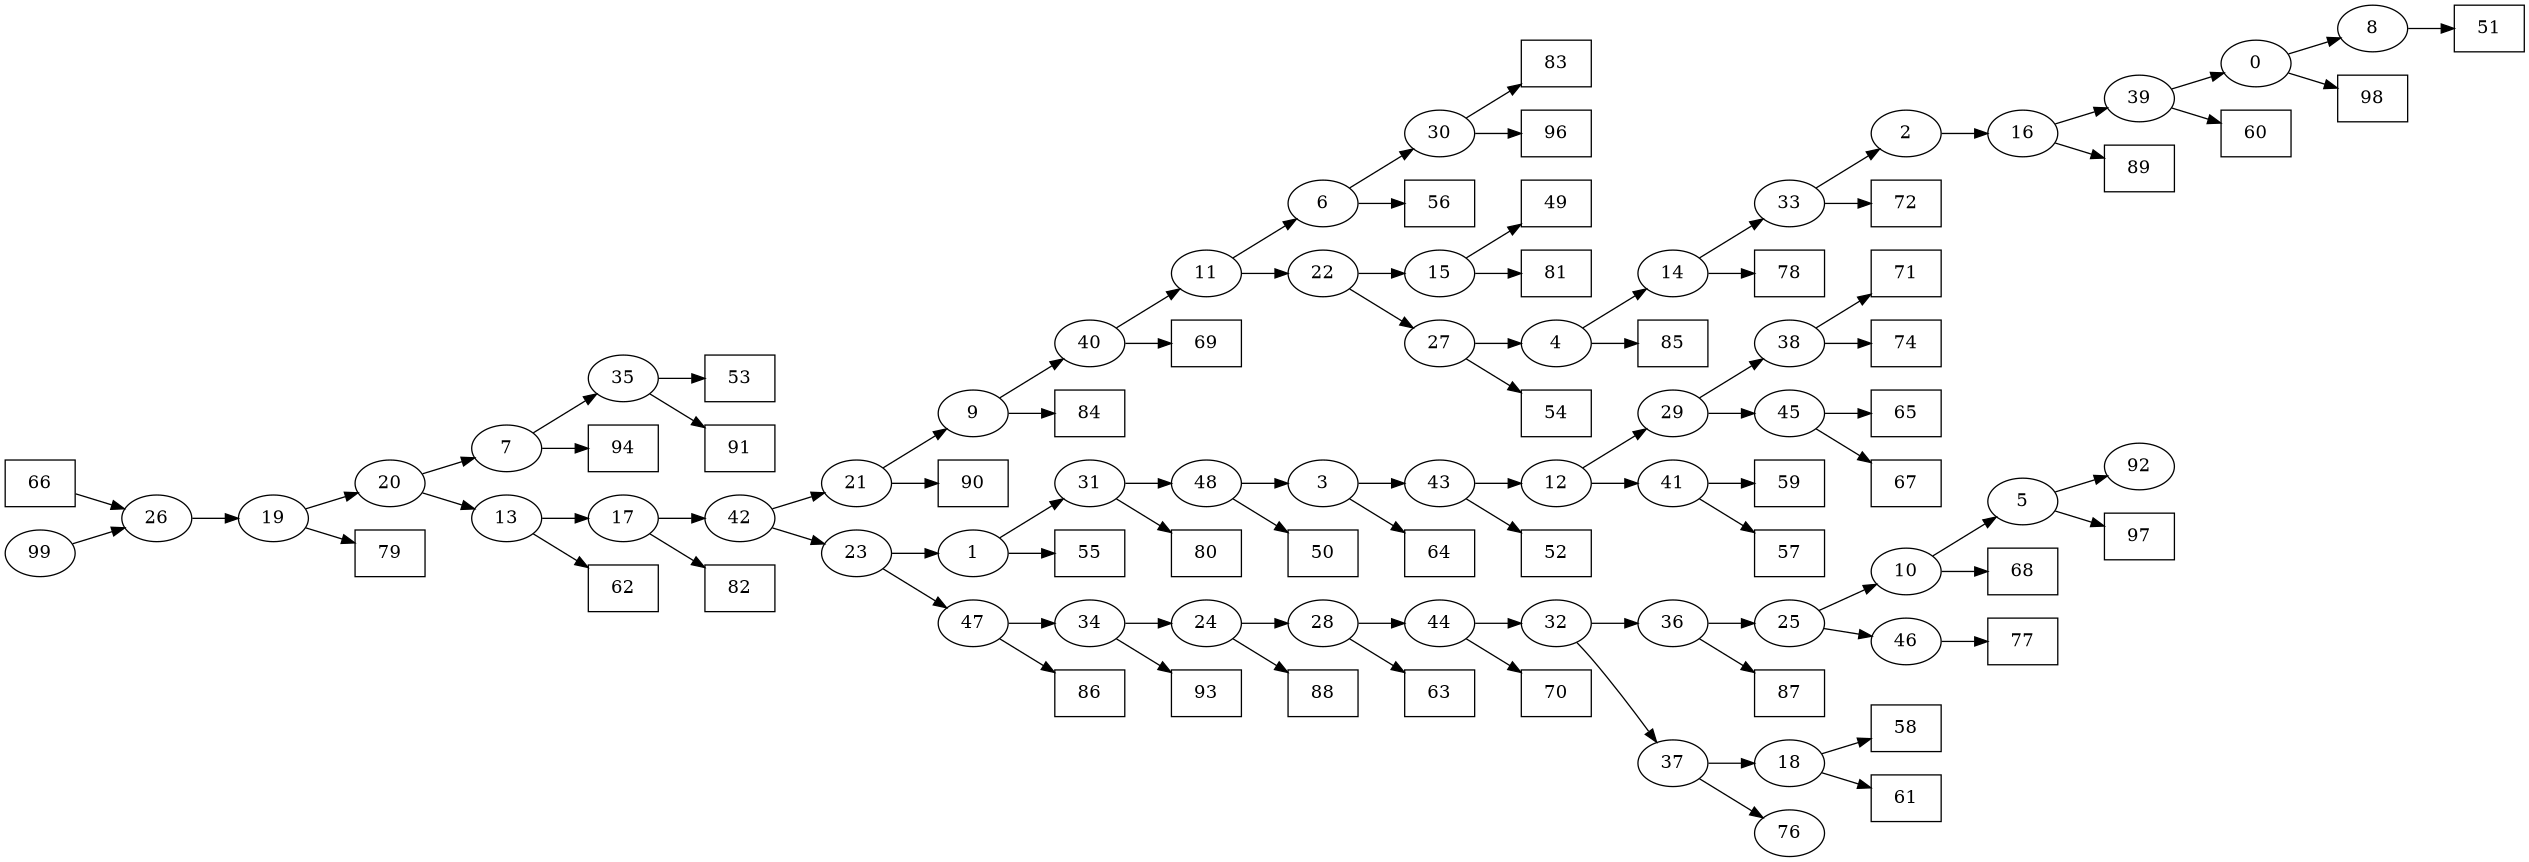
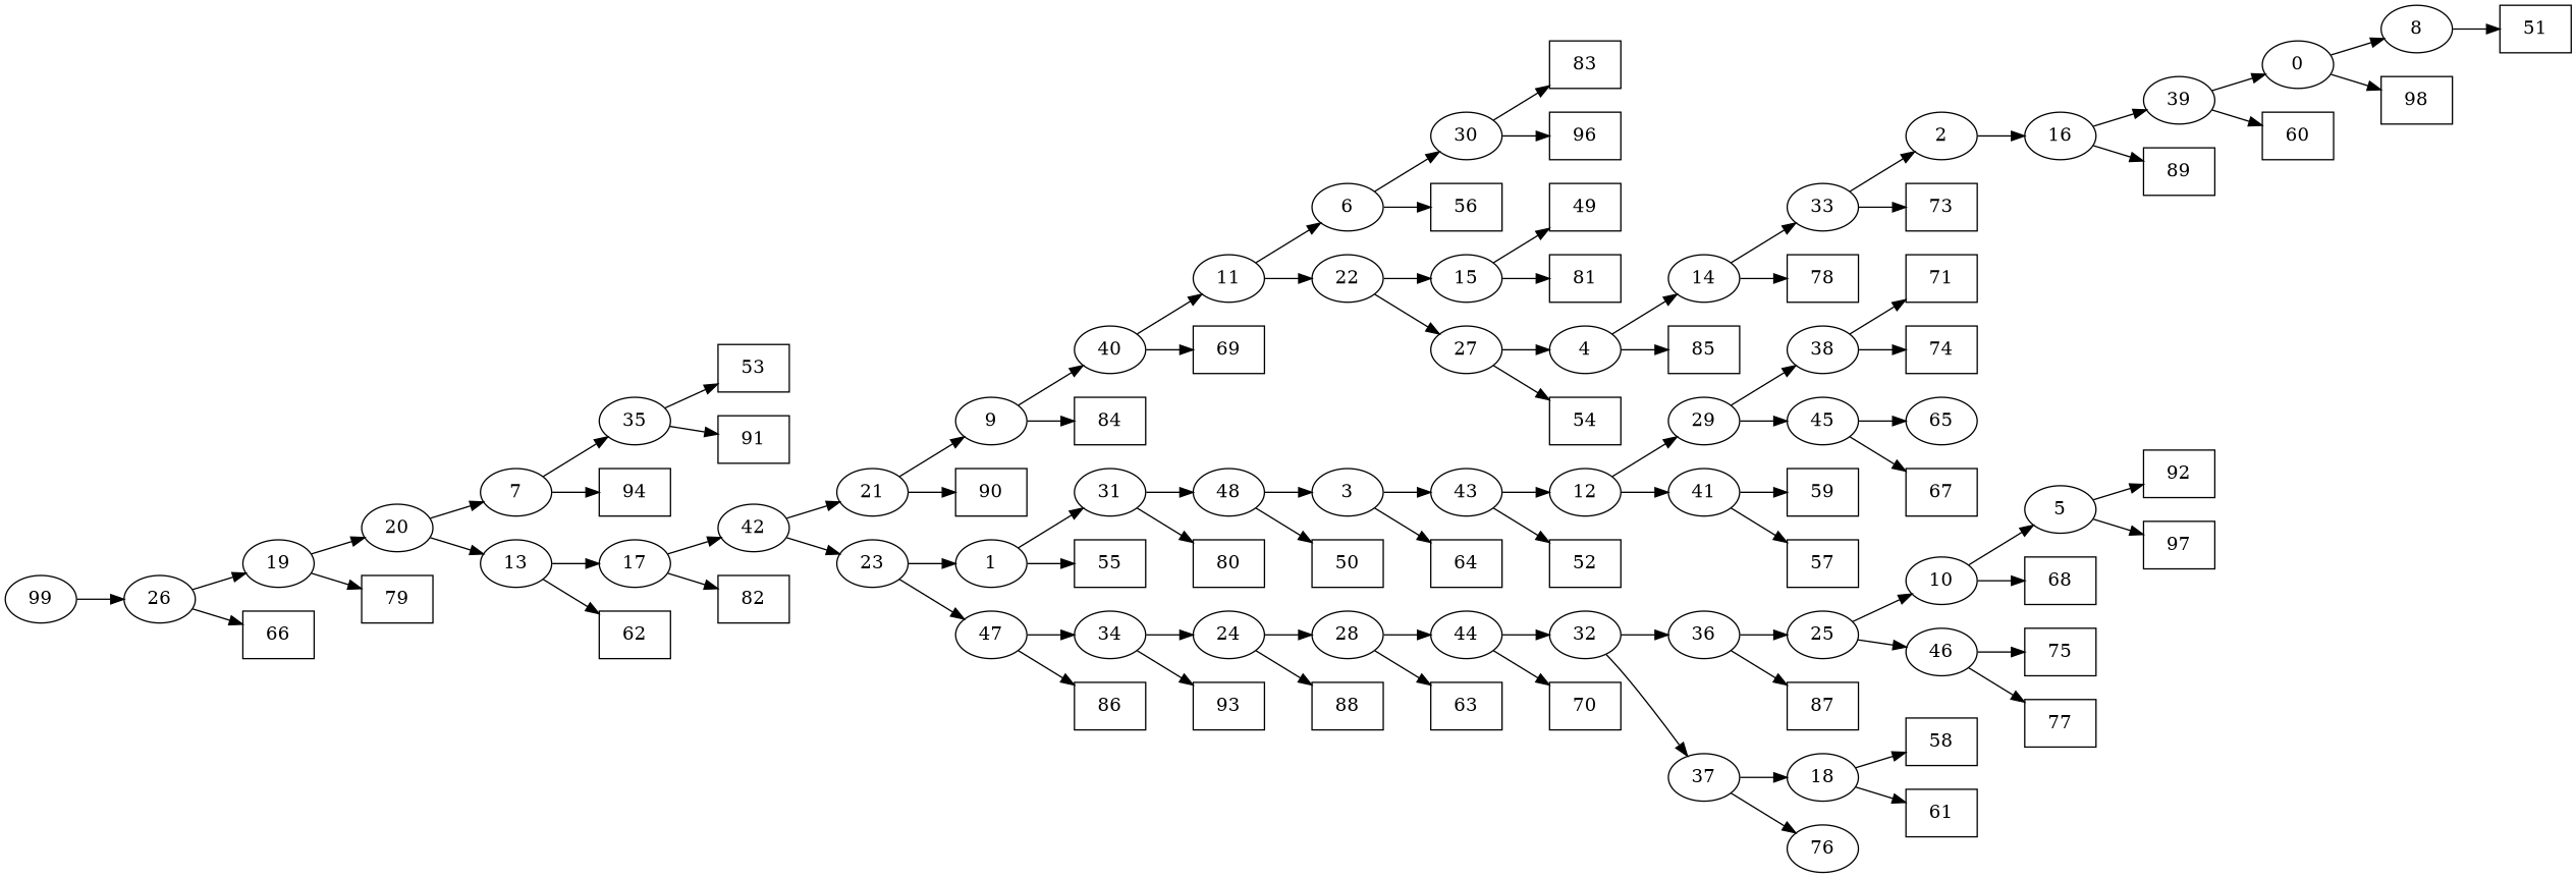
  digraph {
    rankdir=LR
    n1 [label=0]
    n2 [label=8]
    n3 [label=98 shape=box]
    n4 [label=51 shape=box]
    n5 [label=1]
    n6 [label=31]
    n7 [label=55 shape=box]
    n8 [label=48]
    n9 [label=80 shape=box]
    n10 [label=2]
    n11 [label=16]
    n12 [label=39]
    n13 [label=89 shape=box]
    n14 [label=3]
    n15 [label=43]
    n16 [label=64 shape=box]
    n17 [label=12]
    n18 [label=52 shape=box]
    n19 [label=4]
    n20 [label=14]
    n21 [label=85 shape=box]
    n22 [label=33]
    n23 [label=78 shape=box]
    n24 [label=5]
-   n25 [label=92 shape=ellipse]
+   n25 [label=92 shape=box]
    n26 [label=97 shape=box]
    n27 [label=6]
    n28 [label=30]
    n29 [label=56 shape=box]
    n30 [label=83 shape=box]
    n31 [label=96 shape=box]
    n32 [label=7]
    n33 [label=35]
    n34 [label=94 shape=box]
    n35 [label=53 shape=box]
    n36 [label=91 shape=box]
    n37 [label=9]
    n38 [label=40]
    n39 [label=84 shape=box]
    n40 [label=11]
    n41 [label=69 shape=box]
    n42 [label=10]
    n43 [label=68 shape=box]
    n44 [label=22]
    n45 [label=15]
    n46 [label=27]
    n47 [label=29]
    n48 [label=41]
    n49 [label=38]
    n50 [label=45]
    n51 [label=59 shape=box]
    n52 [label=57 shape=box]
    n53 [label=13]
    n54 [label=17]
    n55 [label=62 shape=box]
    n56 [label=42]
    n57 [label=82 shape=box]
-   n58 [label=72 shape=box]
+   n58 [label=73 shape=box]
    n59 [label=49 shape=box]
    n60 [label=81 shape=box]
    n61 [label=60 shape=box]
    n62 [label=21]
    n63 [label=23]
    n64 [label=18]
    n65 [label=58 shape=box]
    n66 [label=61 shape=box]
    n67 [label=19]
    n68 [label=20]
    n69 [label=79 shape=box]
    n70 [label=90 shape=box]
    n71 [label=54 shape=box]
    n72 [label=47]
    n73 [label=34]
    n74 [label=86 shape=box]
    n75 [label=24]
    n76 [label=28]
    n77 [label=88 shape=box]
    n78 [label=44]
    n79 [label=63 shape=box]
    n80 [label=25]
    n81 [label=46]
+   n82 [label=75 shape=box]
    n83 [label=77 shape=box]
    n84 [label=26]
    n85 [label=66 shape=box]
    n86 [label=32]
    n87 [label=70 shape=box]
    n88 [label=71 shape=box]
    n89 [label=74 shape=box]
-   n90 [label=65 shape=box]
+   n90 [label=65 shape=ellipse]
    n91 [label=67 shape=box]
    n92 [label=50 shape=box]
    n93 [label=36]
    n94 [label=37]
    n95 [label=87 shape=box]
    n96 [label=76 shape=ellipse]
    n97 [label=93 shape=box]
    n98 [label=99]
    n1 -> n2
    n1 -> n3
    n2 -> n4
    n5 -> n6
    n5 -> n7
    n6 -> n8
    n6 -> n9
    n8 -> n14
    n8 -> n92
    n10 -> n11
    n11 -> n12
    n11 -> n13
    n12 -> n1
    n12 -> n61
    n14 -> n15
    n14 -> n16
    n15 -> n17
    n15 -> n18
    n17 -> n47
    n17 -> n48
    n19 -> n20
    n19 -> n21
    n20 -> n22
    n20 -> n23
    n22 -> n10
    n22 -> n58
    n24 -> n25
    n24 -> n26
    n27 -> n28
    n27 -> n29
    n28 -> n30
    n28 -> n31
    n32 -> n33
    n32 -> n34
    n33 -> n35
    n33 -> n36
    n37 -> n38
    n37 -> n39
    n38 -> n40
    n38 -> n41
    n40 -> n27
    n40 -> n44
    n42 -> n24
    n42 -> n43
    n44 -> n45
    n44 -> n46
    n45 -> n59
    n45 -> n60
    n46 -> n19
    n46 -> n71
    n47 -> n49
    n47 -> n50
    n48 -> n51
    n48 -> n52
    n49 -> n88
    n49 -> n89
    n50 -> n90
    n50 -> n91
    n53 -> n54
    n53 -> n55
    n54 -> n56
    n54 -> n57
    n56 -> n62
    n56 -> n63
    n62 -> n37
    n62 -> n70
    n63 -> n5
    n63 -> n72
    n64 -> n65
    n64 -> n66
    n67 -> n68
    n67 -> n69
    n68 -> n32
    n68 -> n53
    n72 -> n73
    n72 -> n74
    n73 -> n75
    n73 -> n97
    n75 -> n76
    n75 -> n77
    n76 -> n78
    n76 -> n79
    n78 -> n86
    n78 -> n87
    n80 -> n42
    n80 -> n81
+   n81 -> n82
    n81 -> n83
    n84 -> n67
-   n85 -> n84
+   n84 -> n85
    n86 -> n93
    n86 -> n94
    n93 -> n80
    n93 -> n95
    n94 -> n64
    n94 -> n96
    n98 -> n84
  }
